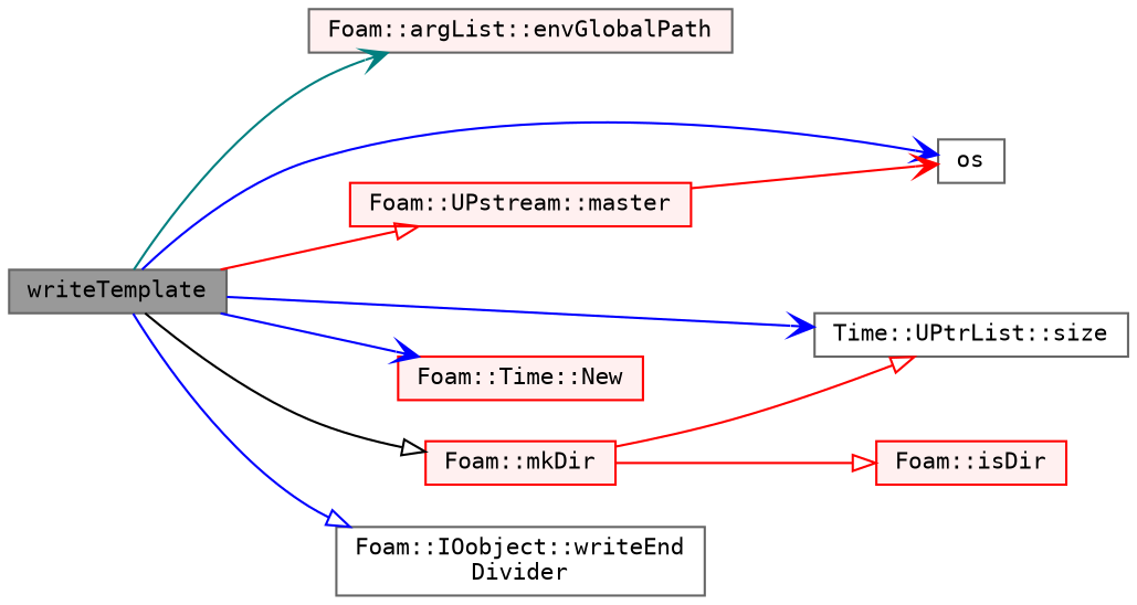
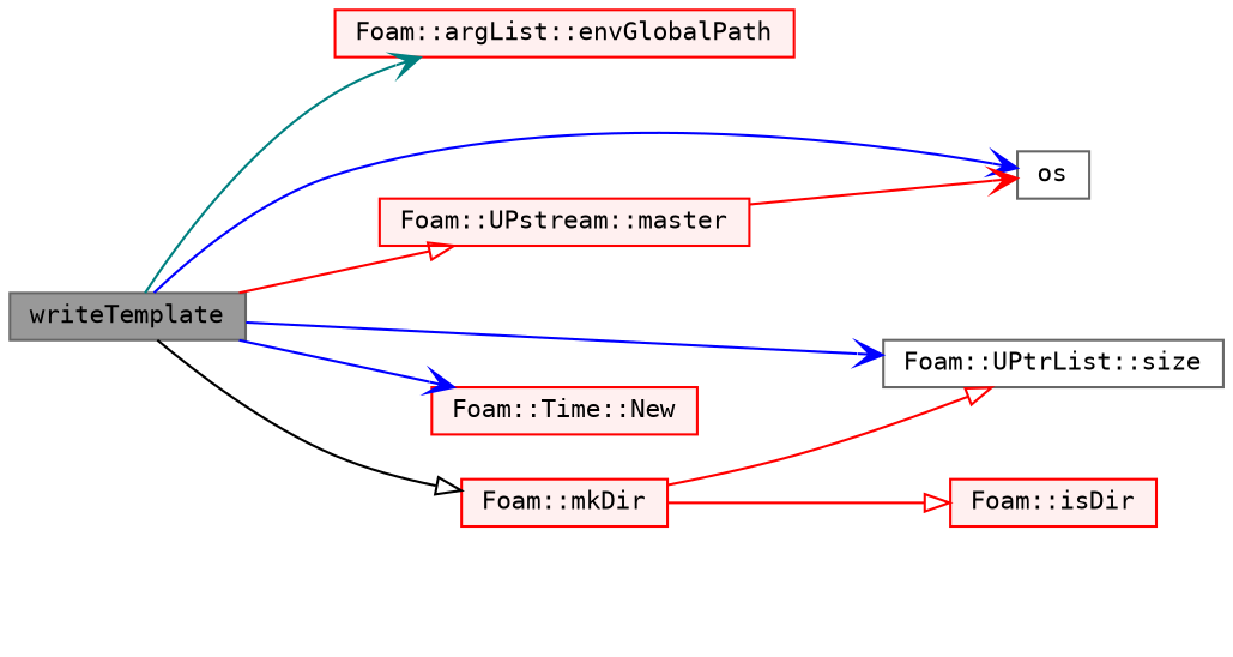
  digraph {
    fontname="DejaVu Sans Mono"
    rankdir=LR
    node [color=red fillcolor="#FFF0F0" fontname="DejaVu Sans Mono" fontsize=10 shape=box style=filled]
    edge [arrowhead=vee color=red fontname="DejaVu Sans Mono" fontsize=10 labelfontname=Helvetica labelfontsize=10 style=solid]
    n1 [color=gray40 fillcolor=grey60 fontcolor=black height=0.2 label=writeTemplate width=0.4]
-   n2 [color=grey40 height=0.2 label="Foam::argList::envGlobalPath" width=0.4]
+   n2 [height=0.2 label="Foam::argList::envGlobalPath" width=0.4]
    n3 [height=0.2 label="Foam::UPstream::master" width=0.4]
    n4 [height=0.2 label="Foam::mkDir" width=0.4]
-   n5 [color=grey40 fillcolor=white height=0.2 label="Time::UPtrList::size" width=0.4]
+   n5 [color=grey40 fillcolor=white height=0.2 label="Foam::UPtrList::size" width=0.4]
    n6 [height=0.2 label="Foam::Time::New" width=0.4]
    n7 [color=grey40 fillcolor=white height=0.2 label=os width=0.4]
-   n8 [color=grey40 fillcolor=white height=0.2 label="Foam::IOobject::writeEnd\lDivider" width=0.4]
    n9 [height=0.2 label="Foam::isDir" width=0.4]
    n1 -> n2 [color=teal]
    n1 -> n3 [arrowhead=onormal]
    n1 -> n4 [arrowhead=onormal color=black]
    n1 -> n5 [color=blue]
    n1 -> n6 [color=blue]
    n1 -> n7 [color=blue]
-   n1 -> n8 [arrowhead=onormal color=blue]
    n3 -> n7
    n4 -> n5 [arrowhead=onormal]
    n4 -> n9 [arrowhead=onormal]
  }
